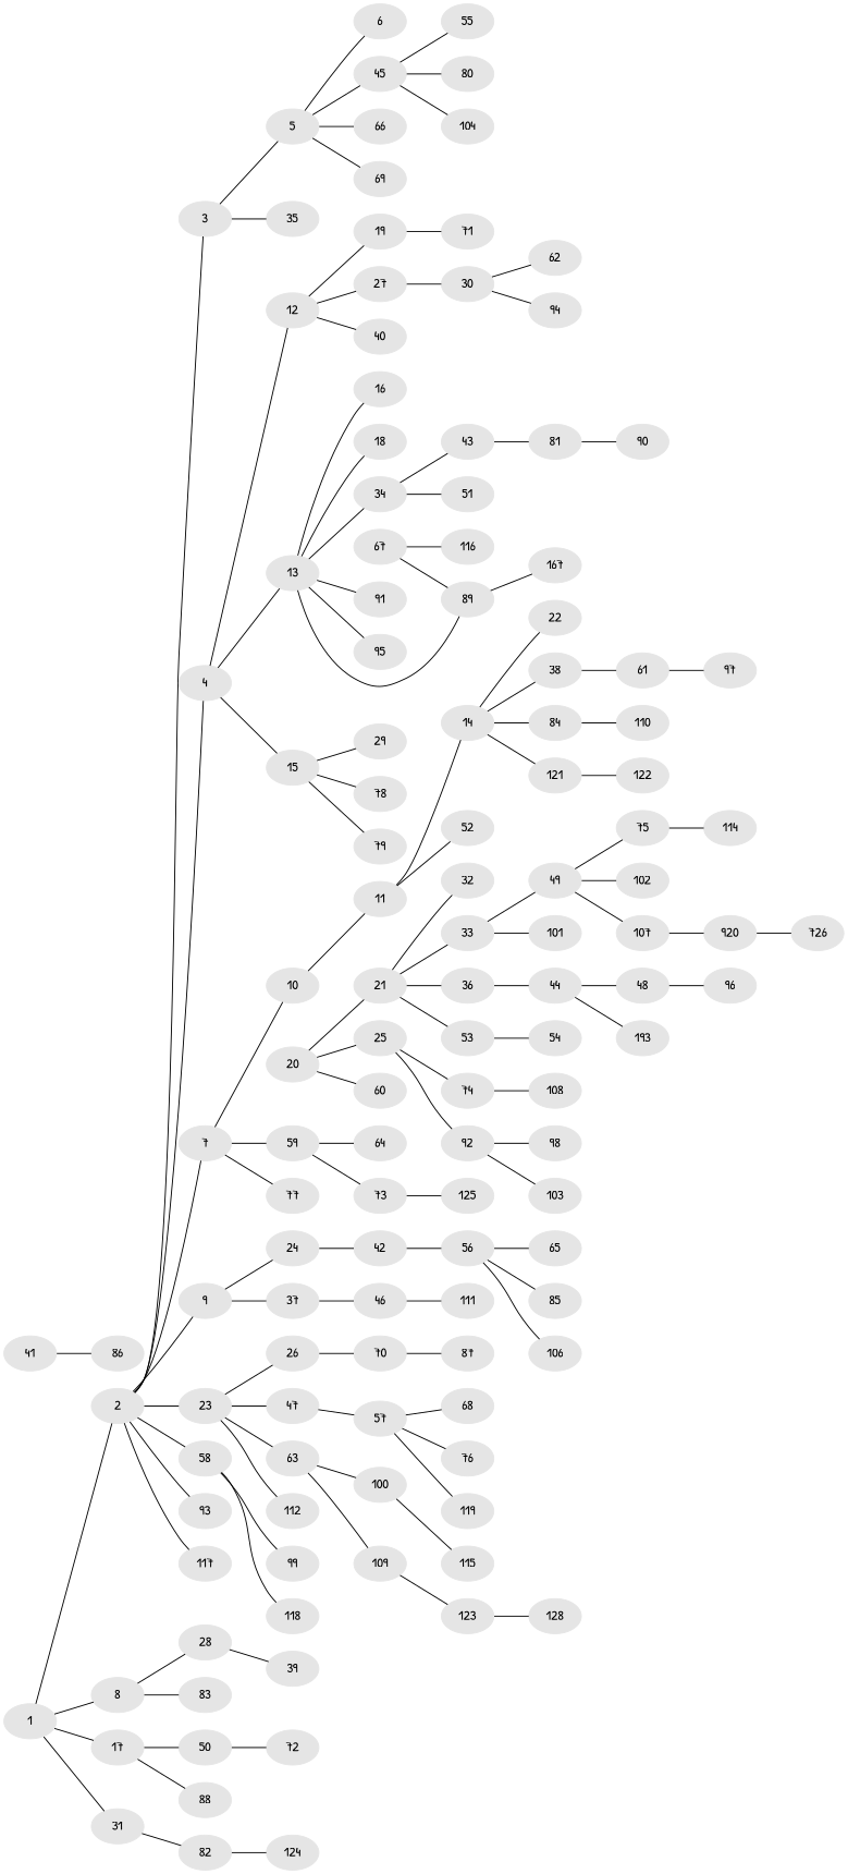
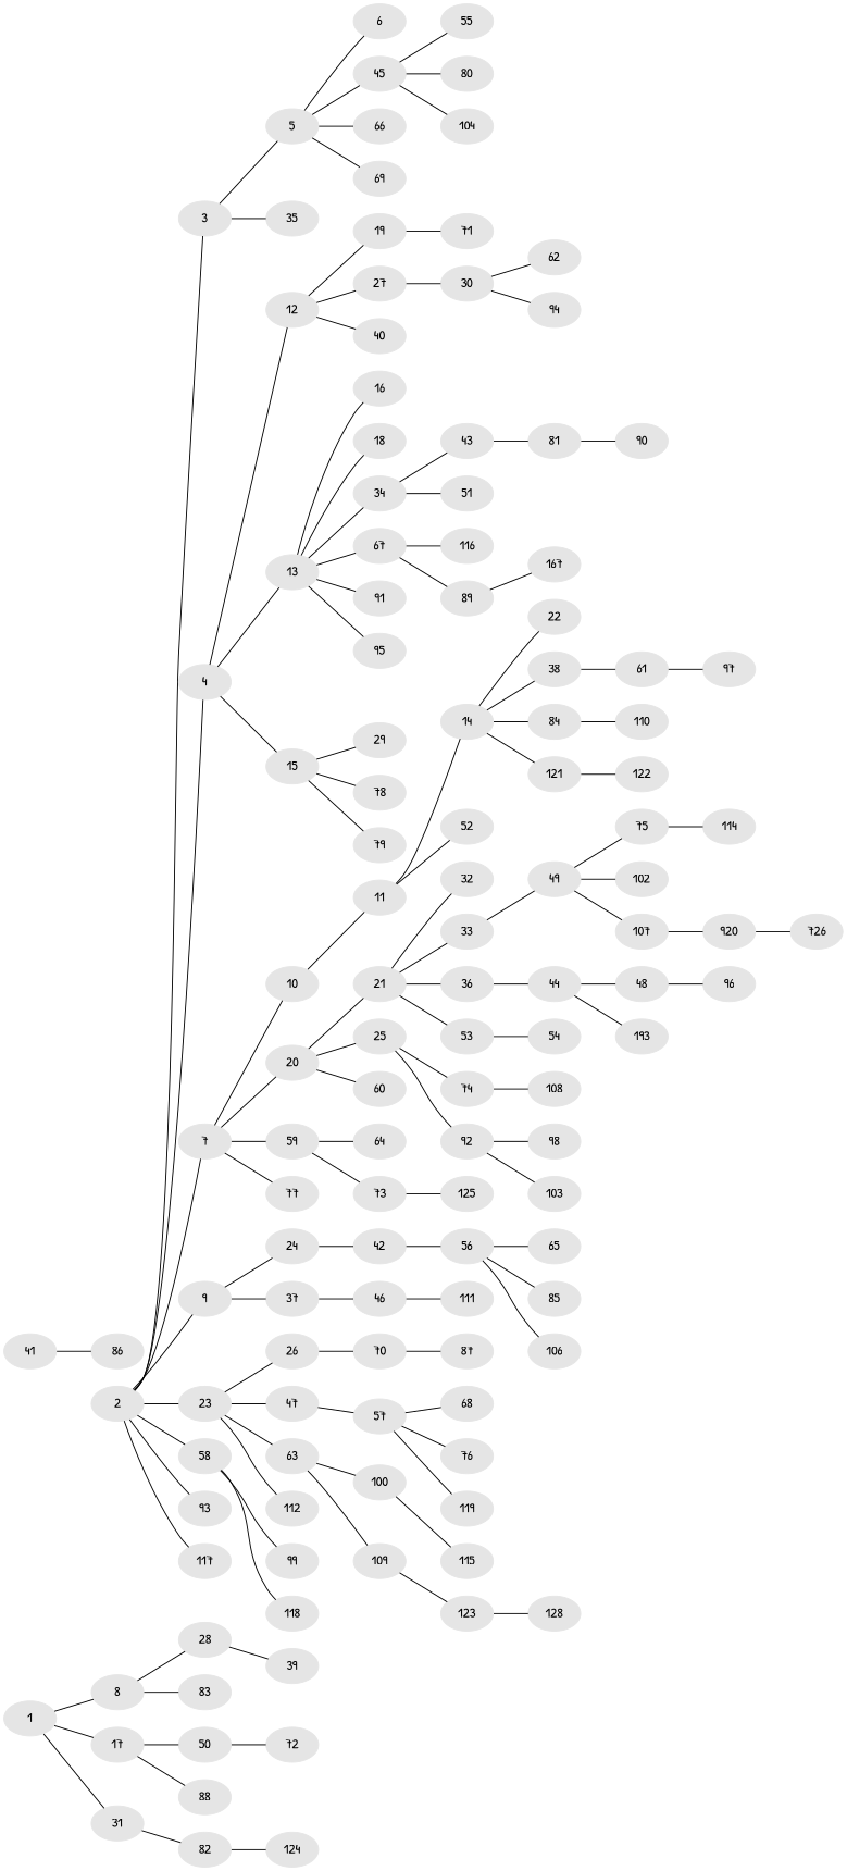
  graph {
    fontname="Patrick Hand"
    rankdir=LR
    node [color=gray90 fontname="Patrick Hand" style=filled]
    edge [fontname="Patrick Hand"]
    1
    2
    8
    17
    31
    3
    4
    7
    9
    23
    58
    93
    117
    28
    83
    50
    88
    5
    35
    12
    13
    15
    10
    20
    59
    77
    24
    37
    26
    47
    63
    112
    99
    118
    6
    45
    66
    69
    19
    27
    40
    16
    18
    34
    67
    91
    95
    29
    78
    79
    55
    80
    104
    11
    21
    25
    60
    64
    73
    39
    82
    42
    46
    14
    52
    22
    38
    84
    121
    71
    30
    43
    51
    89
    116
    61
    110
    122
    72
    32
    33
    36
    53
    74
    92
    49
-   101
    44
    54
    70
    57
    100
    109
    56
    108
    98
    103
    87
    62
    94
    124
    75
    102
    107
    81
    41
    86
    48
    n109 [label=193]
    111
    97
    65
    85
    106
    90
    96
    68
    76
    119
    114
    n121 [label=920]
    125
    115
    123
    n125 [label=167]
    n126 [label=726]
    128
-   1 -- 2
    1 -- 8
    1 -- 17
    1 -- 31
    2 -- 3
    2 -- 4
    2 -- 7
    2 -- 9
    2 -- 23
    2 -- 58
    2 -- 93
    2 -- 117
    8 -- 28
    8 -- 83
    17 -- 50
    17 -- 88
    31 -- 82
    3 -- 5
    3 -- 35
    4 -- 12
    4 -- 13
    4 -- 15
    7 -- 10
+   7 -- 20
    7 -- 59
    7 -- 77
    9 -- 24
    9 -- 37
    23 -- 26
    23 -- 47
    23 -- 63
    23 -- 112
    58 -- 99
    58 -- 118
    28 -- 39
    50 -- 72
    5 -- 6
    5 -- 45
    5 -- 66
    5 -- 69
    12 -- 19
    12 -- 27
    12 -- 40
    13 -- 16
    13 -- 18
    13 -- 34
-   13 -- 89
+   13 -- 67
    13 -- 91
    13 -- 95
    15 -- 29
    15 -- 78
    15 -- 79
    10 -- 11
    20 -- 21
    20 -- 25
    20 -- 60
    59 -- 64
    59 -- 73
    24 -- 42
    37 -- 46
    26 -- 70
    47 -- 57
    63 -- 100
    63 -- 109
    45 -- 55
    45 -- 80
    45 -- 104
    19 -- 71
    27 -- 30
    34 -- 43
    34 -- 51
    67 -- 89
    67 -- 116
    11 -- 14
    11 -- 52
    21 -- 32
    21 -- 33
    21 -- 36
    21 -- 53
    25 -- 74
    25 -- 92
    73 -- 125
    82 -- 124
    42 -- 56
    46 -- 111
    14 -- 22
    14 -- 38
    14 -- 84
    14 -- 121
    38 -- 61
    84 -- 110
    121 -- 122
    30 -- 62
    30 -- 94
    43 -- 81
    89 -- n125
    61 -- 97
    33 -- 49
-   33 -- 101
    36 -- 44
    53 -- 54
    74 -- 108
    92 -- 98
    92 -- 103
    49 -- 75
    49 -- 102
    49 -- 107
    44 -- 48
    44 -- n109
    70 -- 87
    57 -- 68
    57 -- 76
    57 -- 119
    100 -- 115
    109 -- 123
    56 -- 65
    56 -- 85
    56 -- 106
    75 -- 114
    107 -- n121
    81 -- 90
    41 -- 86
    48 -- 96
    n121 -- n126
    123 -- 128
  }
